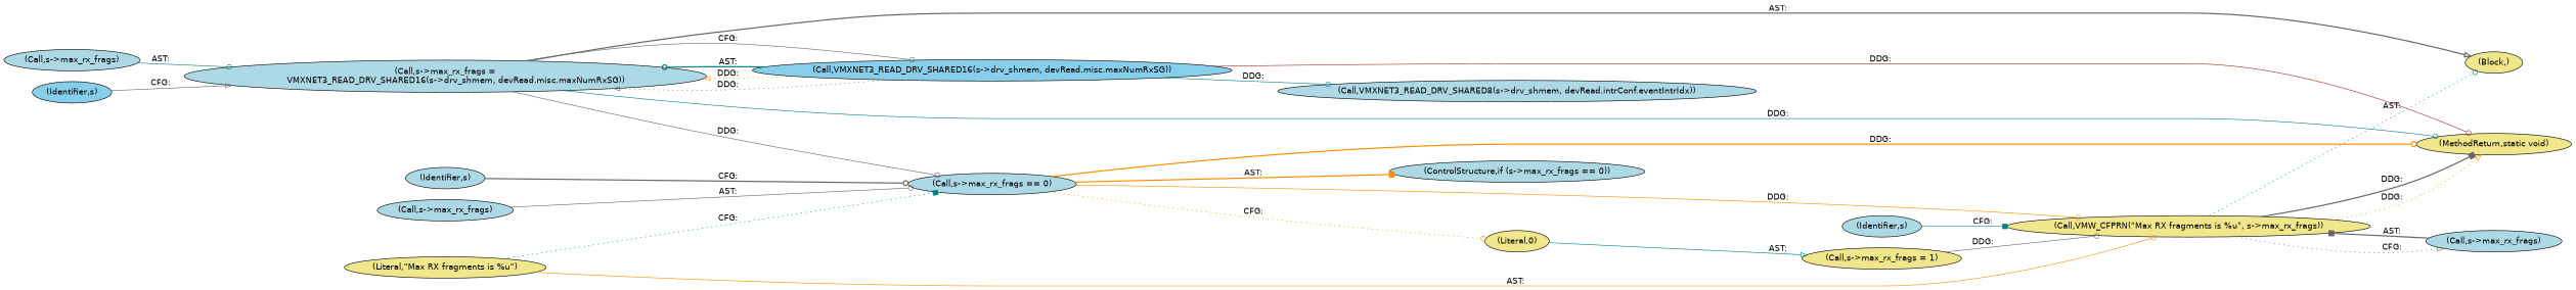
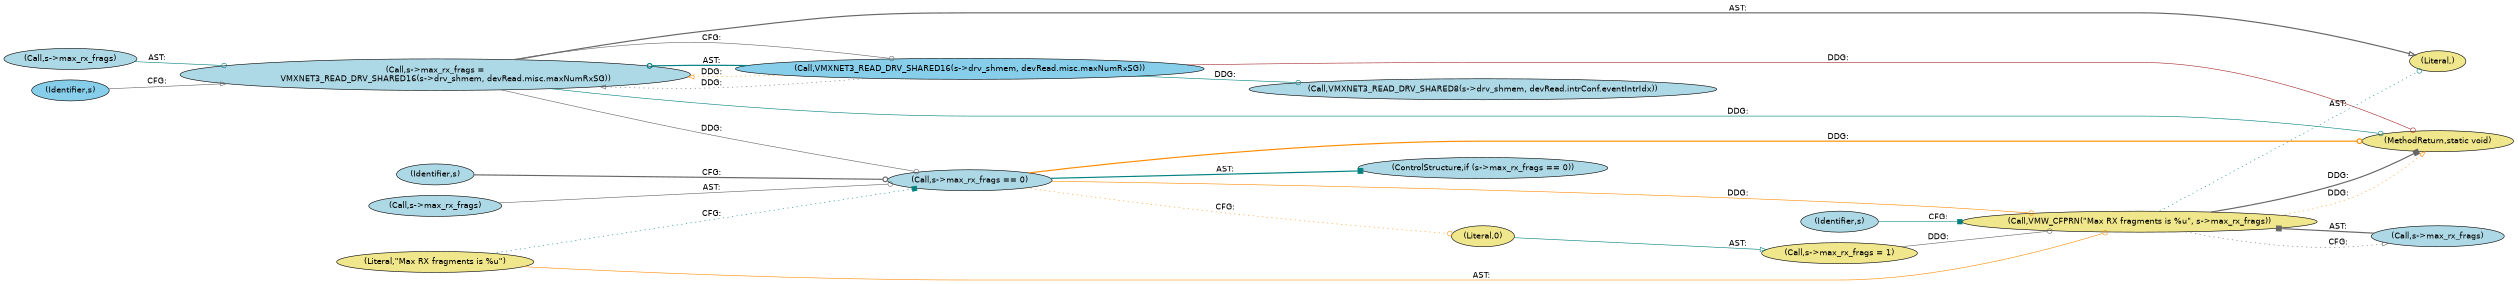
  digraph {
    fontname="DejaVu Sans"
    rankdir=LR
    node [fillcolor=lightblue fontname="DejaVu Sans" style=filled]
    edge [arrowhead=odot color=gray40 fontname="DejaVu Sans" style=solid]
    n1 [label="(Call,s->max_rx_frags =\n        VMXNET3_READ_DRV_SHARED16(s->drv_shmem, devRead.misc.maxNumRxSG))"]
    n2 [fillcolor=skyblue label="(Call,VMXNET3_READ_DRV_SHARED16(s->drv_shmem, devRead.misc.maxNumRxSG))"]
    n3 [label="(Call,s->max_rx_frags == 0)"]
-   n4 [fillcolor=khaki label="(Block,)"]
+   n4 [fillcolor=khaki label="(Literal,)"]
    n5 [fillcolor=khaki label="(MethodReturn,static void)"]
    n6 [label="(Call,VMXNET3_READ_DRV_SHARED8(s->drv_shmem, devRead.intrConf.eventIntrIdx))"]
    n7 [fillcolor=khaki label="(Call,VMW_CFPRN(\"Max RX fragments is %u\", s->max_rx_frags))"]
    n8 [label="(ControlStructure,if (s->max_rx_frags == 0))"]
    n9 [fillcolor=khaki label="(Literal,0)"]
    n10 [label="(Call,s->max_rx_frags)"]
    n11 [fillcolor=khaki label="(Call,s->max_rx_frags = 1)"]
    n12 [label="(Identifier,s)"]
    n13 [fillcolor=khaki label="(Literal,\"Max RX fragments is %u\")"]
    n14 [label="(Call,s->max_rx_frags)"]
    n15 [label="(Identifier,s)"]
    n16 [label="(Call,s->max_rx_frags)"]
    n17 [fillcolor=skyblue label="(Identifier,s)"]
    n1 -> n2 [label="CFG: "]
    n1 -> n3 [label="DDG: "]
    n1 -> n4 [arrowhead=onormal label="AST: " style=bold]
    n1 -> n5 [color=teal label="DDG: "]
    n2 -> n1 [color=teal label="AST: " style=bold]
    n2 -> n1 [arrowhead=onormal color=darkorange label="DDG: " style=dotted]
    n2 -> n1 [arrowhead=onormal label="DDG: " style=dotted]
    n2 -> n5 [color=brown label="DDG: "]
    n2 -> n6 [color=teal label="DDG: "]
    n3 -> n5 [color=darkorange label="DDG: " style=bold]
    n3 -> n7 [color=darkorange label="DDG: "]
-   n3 -> n8 [arrowhead=box color=darkorange label="AST: " style=bold]
+   n3 -> n8 [arrowhead=box color=teal label="AST: " style=bold]
    n3 -> n9 [color=darkorange label="CFG: " style=dotted]
    n7 -> n4 [color=teal label="AST: " style=dotted]
    n7 -> n5 [arrowhead=box label="DDG: " style=bold]
    n7 -> n5 [arrowhead=onormal color=darkorange label="DDG: " style=dotted]
    n7 -> n10 [arrowhead=onormal label="CFG: " style=dotted]
    n9 -> n11 [arrowhead=onormal color=teal label="AST: "]
    n10 -> n7 [arrowhead=box label="AST: " style=bold]
    n11 -> n7 [label="DDG: "]
    n12 -> n7 [arrowhead=box color=teal label="CFG: "]
    n13 -> n3 [arrowhead=box color=teal label="CFG: " style=dotted]
    n13 -> n7 [color=darkorange label="AST: "]
    n14 -> n3 [label="AST: "]
    n15 -> n3 [label="CFG: " style=bold]
    n16 -> n1 [color=teal label="AST: "]
    n17 -> n1 [arrowhead=onormal label="CFG: "]
  }
